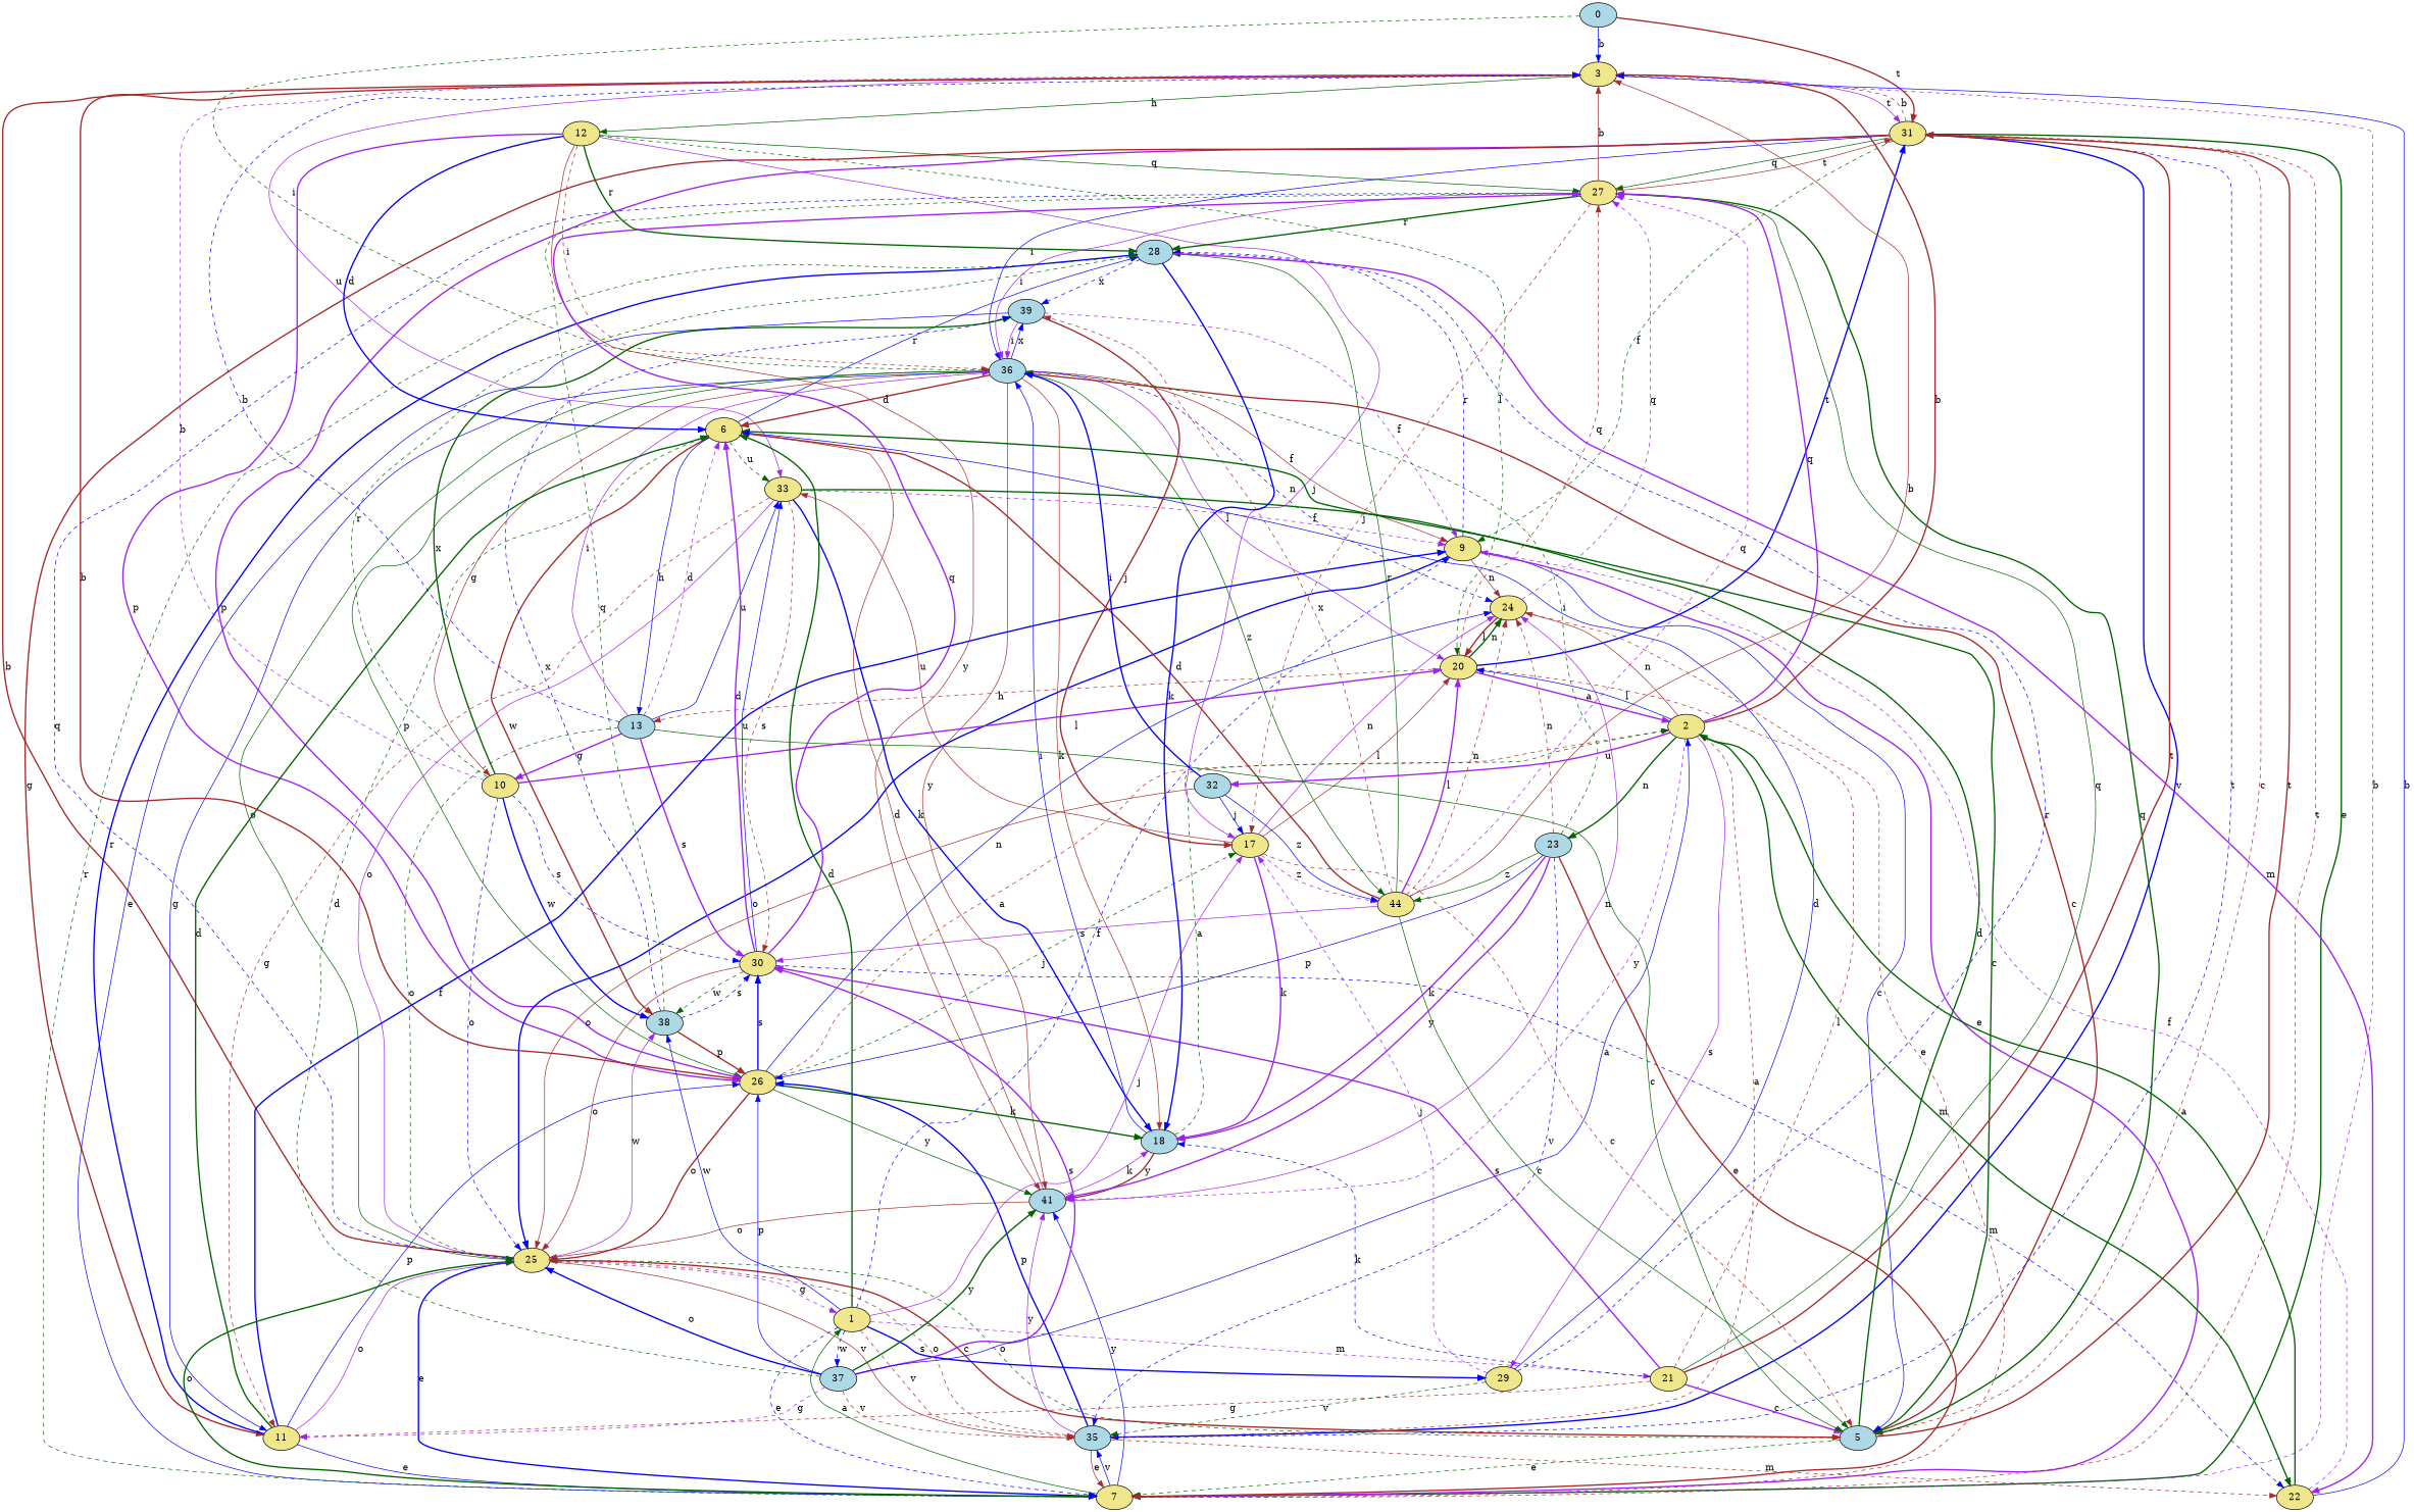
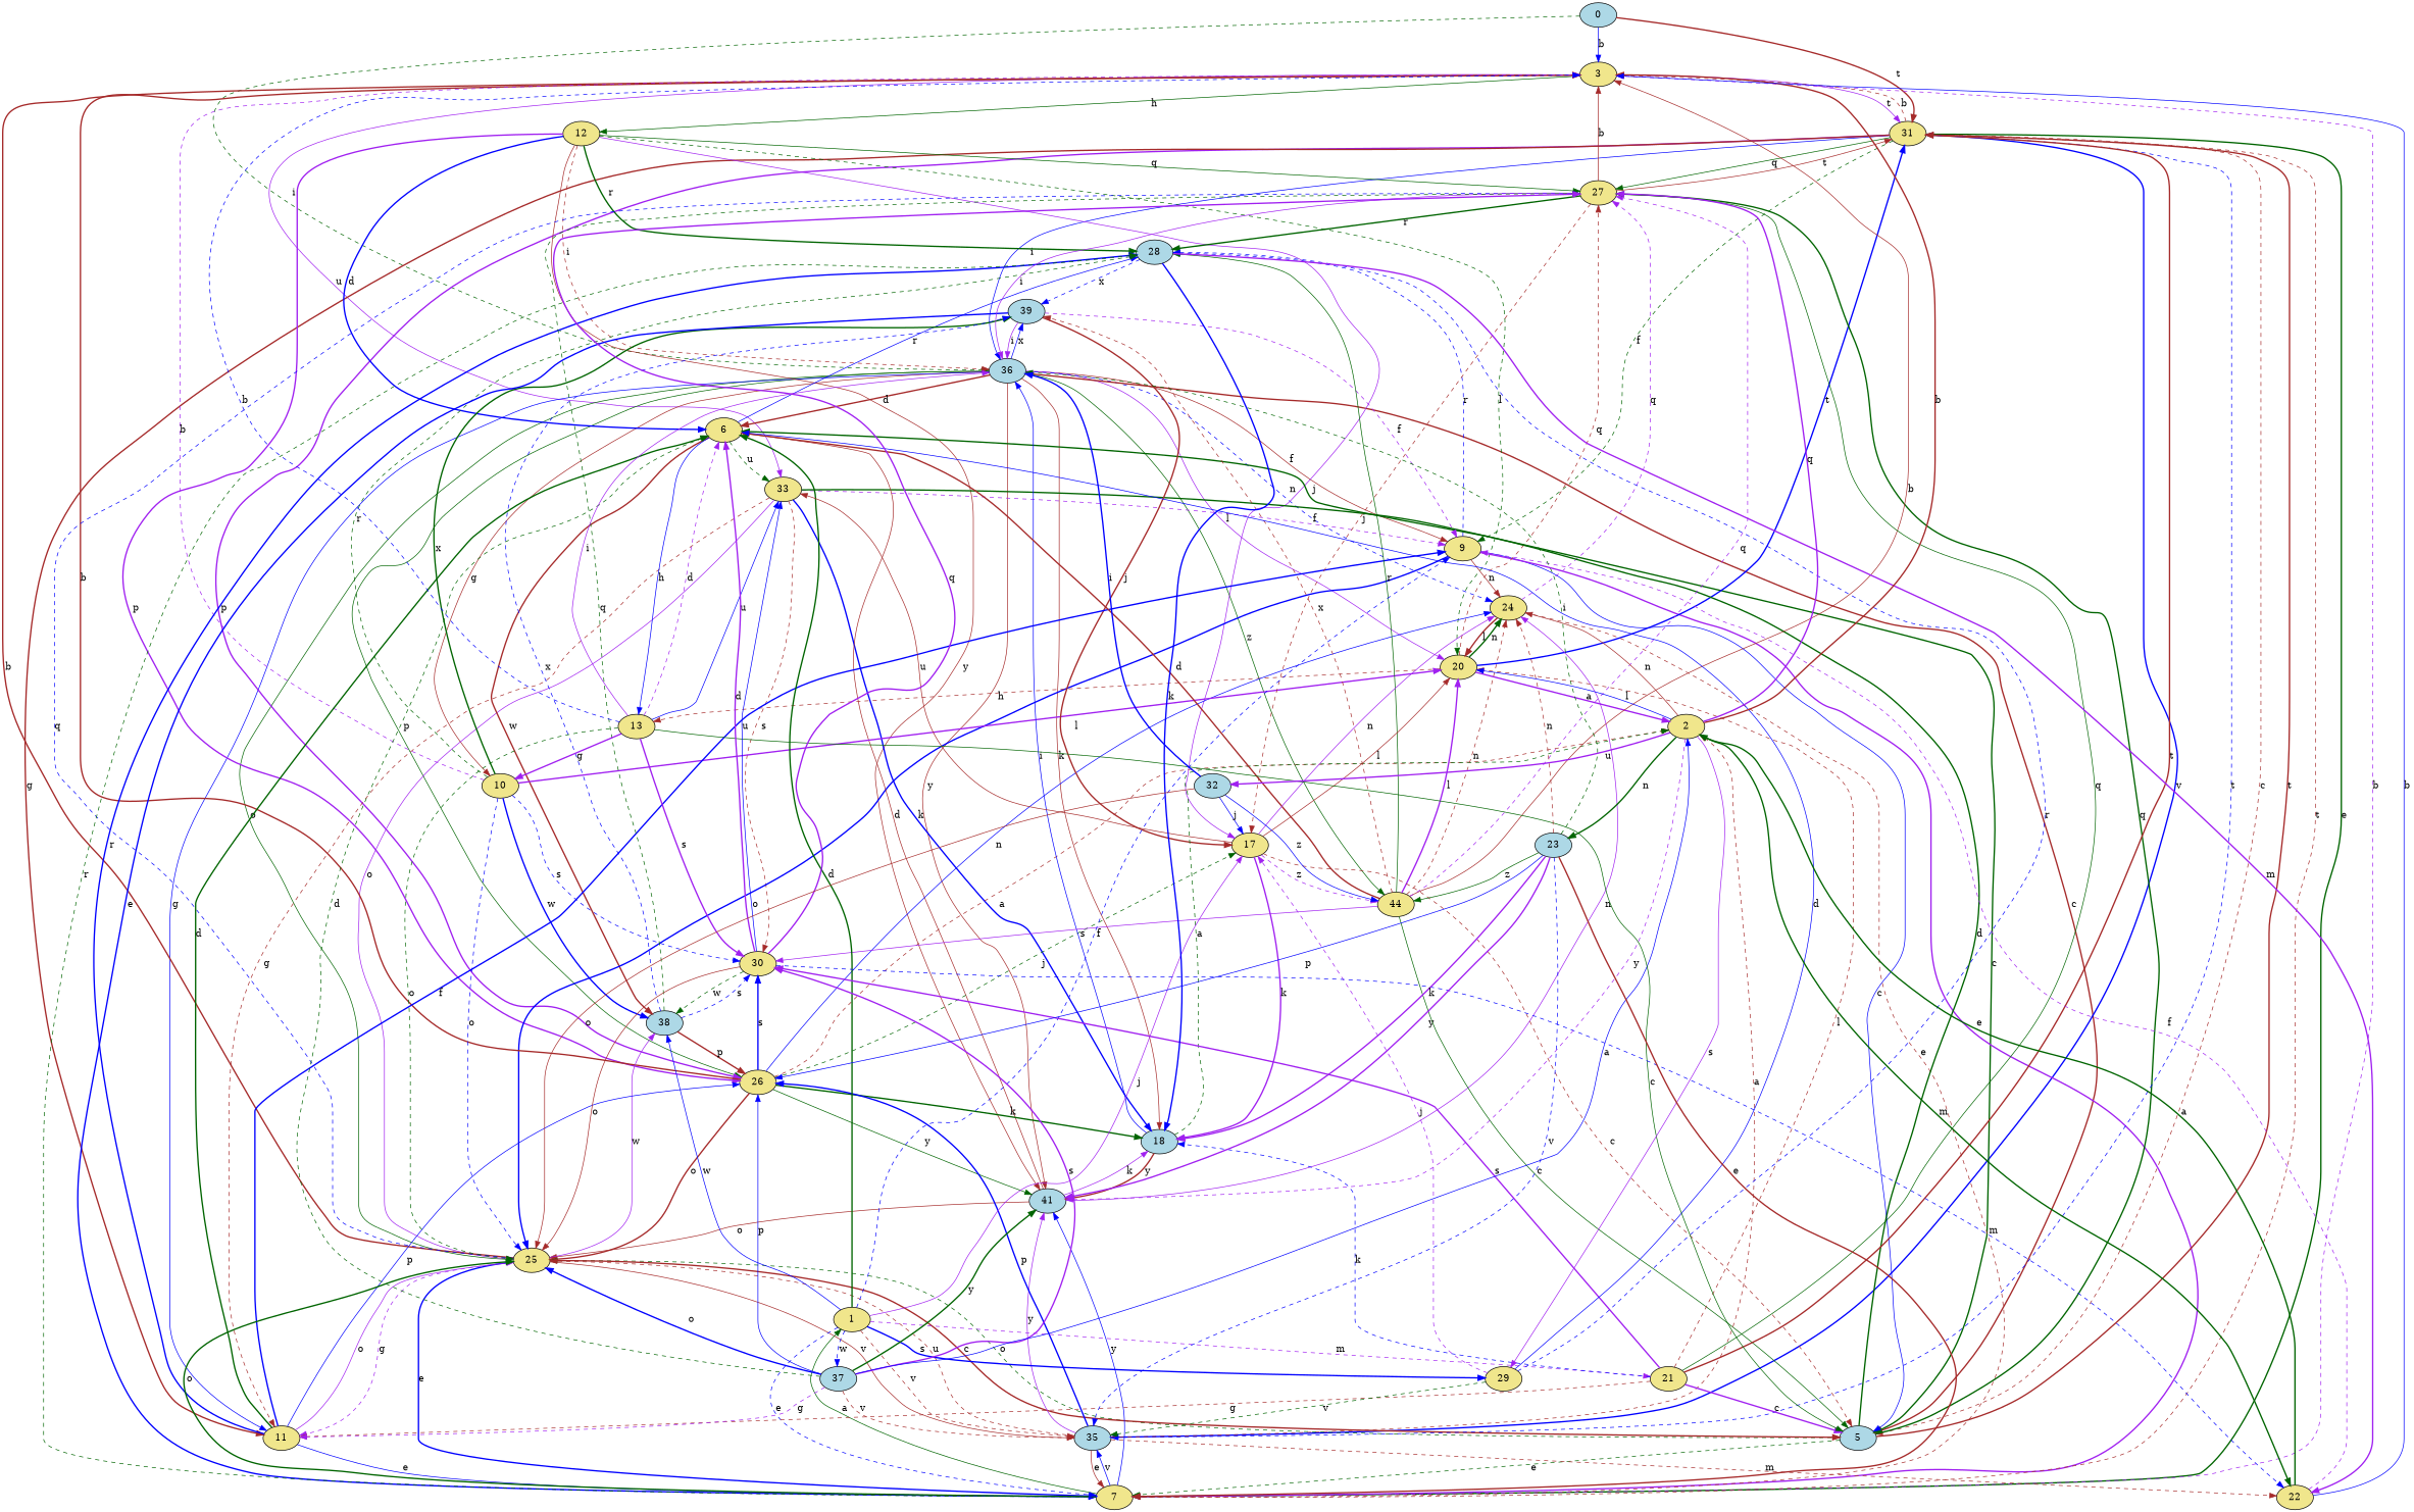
  strict digraph {
    node [fillcolor=khaki style=filled]
    edge [color=brown style=solid]
    0 [fillcolor=lightblue]
    3
    n3 [fillcolor=lightblue label=36]
    31
    12
    33
    6
    9
    20
    24
    41 [fillcolor=lightblue]
    26
    5 [fillcolor=lightblue]
    25
    10
    39 [fillcolor=lightblue]
    11
    18 [fillcolor=lightblue]
    44
    7
    35 [fillcolor=lightblue]
    27
    1
    17
    21
    29
    37 [fillcolor=lightblue]
    38 [fillcolor=lightblue]
-   13 [fillcolor=lightblue]
+   13
    28 [fillcolor=lightblue]
    30
    2
    22
    23 [fillcolor=lightblue]
    32 [fillcolor=lightblue]
    0 -> 3 [color=blue label=b]
    0 -> n3 [color=darkgreen label=i style=dashed]
    0 -> 31 [label=t style=bold]
    3 -> 31 [color=purple label=t]
    3 -> 12 [color=darkgreen label=h]
    3 -> 33 [color=purple label=u]
    n3 -> 6 [label=d style=bold]
    n3 -> 9 [label=f]
    n3 -> 20 [color=purple label=l]
    n3 -> 24 [color=blue label=n style=dashed]
    n3 -> 41 [label=y]
    n3 -> 26 [color=darkgreen label=p]
    n3 -> 5 [label=c style=bold]
    n3 -> 25 [color=darkgreen label=o]
    n3 -> 10 [label=g]
    n3 -> 39 [color=blue label=x]
    n3 -> 11 [color=blue label=g]
    n3 -> 18 [label=k]
    n3 -> 44 [color=darkgreen label=z]
    31 -> 3 [label=b style=dashed]
    31 -> n3 [color=blue label=i]
    31 -> 9 [color=darkgreen label=f style=dashed]
    31 -> 26 [color=purple label=p style=bold]
    31 -> 5 [label=c style=dashed]
    31 -> 11 [label=g style=bold]
    31 -> 7 [color=darkgreen label=e style=bold]
    31 -> 35 [color=blue label=v style=bold]
    31 -> 27 [color=darkgreen label=q]
    12 -> n3 [label=i style=dashed]
    12 -> 6 [color=blue label=d style=bold]
    12 -> 20 [color=darkgreen label=l style=dashed]
    12 -> 41 [label=y]
    12 -> 26 [color=purple label=p style=bold]
    12 -> 27 [color=darkgreen label=q]
    12 -> 17 [color=purple label=j]
    12 -> 28 [color=darkgreen label=r style=bold]
    33 -> 9 [color=purple label=f style=dashed]
    33 -> 5 [color=darkgreen label=c style=bold]
    33 -> 25 [color=purple label=o]
    33 -> 11 [label=g style=dashed]
    33 -> 18 [color=blue label=k style=bold]
    33 -> 30 [label=s style=dashed]
    6 -> 33 [color=darkgreen label=u style=dashed]
    6 -> 38 [label=w style=bold]
    6 -> 13 [color=blue label=h]
    6 -> 28 [color=blue label=r]
    9 -> 24 [label=n]
    9 -> 5 [color=blue label=c]
    9 -> 25 [color=blue label=o style=bold]
    9 -> 7 [color=purple label=e style=bold]
    9 -> 28 [color=blue label=r style=dashed]
    20 -> 31 [color=blue label=t style=bold]
    20 -> 24 [color=darkgreen label=n style=bold]
    20 -> 27 [label=q style=dashed]
    20 -> 13 [label=h style=dashed]
    20 -> 2 [color=purple label=a style=bold]
    24 -> 20 [label=l style=bold]
    24 -> 7 [label=e style=dashed]
    24 -> 27 [color=purple label=q style=dashed]
    41 -> 6 [label=d]
    41 -> 24 [color=purple label=n]
    41 -> 25 [label=o]
    41 -> 18 [color=purple label=k]
    26 -> 3 [label=b style=bold]
    26 -> 24 [color=blue label=n]
    26 -> 41 [color=darkgreen label=y]
    26 -> 25 [label=o style=bold]
    26 -> 18 [color=darkgreen label=k style=bold]
    26 -> 17 [color=darkgreen label=j style=dashed]
    26 -> 30 [color=blue label=s style=bold]
    26 -> 2 [label=a style=dashed]
    5 -> 31 [label=t style=bold]
    5 -> 6 [color=darkgreen label=d style=bold]
    5 -> 25 [color=darkgreen label=o style=dashed]
    5 -> 7 [color=darkgreen label=e style=dashed]
    5 -> 27 [color=darkgreen label=q style=bold]
    25 -> 3 [label=b style=bold]
    25 -> 5 [label=c style=bold]
-   25 -> 1 [color=purple label=g style=dashed]
+   25 -> 11 [color=purple label=g style=dashed]
    25 -> 7 [color=blue label=e style=bold]
    25 -> 35 [label=v]
    25 -> 27 [color=blue label=q style=dashed]
    25 -> 38 [color=purple label=w]
    10 -> 3 [color=purple label=b style=dashed]
    10 -> 20 [color=purple label=l style=bold]
    10 -> 25 [color=blue label=o style=dashed]
    10 -> 39 [color=darkgreen label=x style=bold]
    10 -> 38 [color=blue label=w style=bold]
    10 -> 28 [color=darkgreen label=r style=dashed]
    10 -> 30 [color=blue label=s style=dashed]
    39 -> n3 [color=purple label=i]
    39 -> 9 [color=purple label=f style=dashed]
-   39 -> 7 [color=blue label=e]
+   39 -> 7 [color=blue label=e style=bold]
    39 -> 17 [label=j style=bold]
    11 -> 6 [color=darkgreen label=d style=bold]
    11 -> 9 [color=blue label=f style=bold]
    11 -> 26 [color=blue label=p]
    11 -> 25 [color=purple label=o]
    11 -> 7 [color=blue label=e]
    11 -> 28 [color=blue label=r style=bold]
    18 -> n3 [color=blue label=i]
    18 -> 41 [label=y style=bold]
    18 -> 2 [color=darkgreen label=a style=dashed]
    44 -> 3 [label=b]
    44 -> 6 [label=d style=bold]
    44 -> 20 [color=purple label=l style=bold]
    44 -> 24 [label=n style=dashed]
    44 -> 5 [color=darkgreen label=c]
    44 -> 39 [label=x style=dashed]
    44 -> 27 [color=purple label=q style=dashed]
    44 -> 28 [color=darkgreen label=r]
    44 -> 30 [color=purple label=s]
    7 -> 3 [color=purple label=b style=dashed]
    7 -> 31 [label=t style=dashed]
    7 -> 41 [color=blue label=y]
    7 -> 25 [color=darkgreen label=o style=bold]
    7 -> 35 [color=blue label=v]
    7 -> 1 [color=darkgreen label=a]
    7 -> 28 [color=darkgreen label=r style=dashed]
    35 -> 31 [color=blue label=t style=dashed]
    35 -> 41 [color=purple label=y]
    35 -> 26 [color=blue label=p style=bold]
-   35 -> 25 [label=o style=dashed]
+   35 -> 25 [label=u style=dashed]
    35 -> 7 [label=e]
    35 -> 2 [label=a style=dashed]
    35 -> 22 [label=m style=dashed]
    27 -> 3 [label=b]
    27 -> n3 [color=purple label=i]
    27 -> 31 [label=t]
    27 -> 17 [label=j style=dashed]
    27 -> 28 [color=darkgreen label=r style=bold]
    1 -> 6 [color=darkgreen label=d style=bold]
    1 -> 9 [color=blue label=f style=dashed]
    1 -> 7 [color=blue label=e style=dashed]
    1 -> 35 [label=v style=dashed]
    1 -> 17 [color=purple label=j]
    1 -> 21 [color=purple label=m style=dashed]
    1 -> 29 [color=blue label=s style=bold]
    1 -> 37 [color=blue label=w style=dashed]
    1 -> 38 [color=blue label=w]
    17 -> 33 [label=u]
    17 -> 20 [label=l]
    17 -> 24 [color=purple label=n]
    17 -> 5 [label=c style=dashed]
    17 -> 18 [color=purple label=k style=bold]
    17 -> 44 [color=purple label=z style=dashed]
    21 -> 31 [label=t style=bold]
    21 -> 20 [label=l style=dashed]
    21 -> 5 [color=purple label=c style=bold]
    21 -> 11 [label=g style=dashed]
    21 -> 18 [color=blue label=k style=dashed]
    21 -> 27 [color=darkgreen label=q]
    21 -> 30 [color=purple label=s style=bold]
    29 -> 6 [color=blue label=d]
    29 -> 35 [color=darkgreen label=v style=dashed]
    29 -> 17 [color=purple label=j style=dashed]
    29 -> 28 [color=blue label=r style=dashed]
    37 -> 6 [color=darkgreen label=d style=dashed]
    37 -> 41 [color=darkgreen label=y style=bold]
    37 -> 26 [color=blue label=p]
    37 -> 25 [color=blue label=o style=bold]
    37 -> 11 [color=purple label=g style=dashed]
    37 -> 35 [label=v style=dashed]
    37 -> 30 [color=purple label=s style=bold]
    37 -> 2 [color=blue label=a]
    38 -> 26 [label=p style=bold]
    38 -> 39 [color=blue label=x style=dashed]
    38 -> 27 [color=darkgreen label=q style=dashed]
    38 -> 30 [color=blue label=s style=dashed]
    13 -> 3 [color=blue label=b style=dashed]
    13 -> n3 [color=purple label=i]
    13 -> 33 [color=blue label=u]
    13 -> 6 [color=purple label=d style=dashed]
    13 -> 5 [color=darkgreen label=c]
    13 -> 25 [color=darkgreen label=o style=dashed]
    13 -> 10 [color=purple label=g style=bold]
    13 -> 30 [color=purple label=s style=bold]
    28 -> 39 [color=blue label=x style=dashed]
    28 -> 18 [color=blue label=k style=bold]
    28 -> 22 [color=purple label=m style=bold]
    30 -> 33 [color=blue label=u]
    30 -> 6 [color=purple label=d style=bold]
    30 -> 25 [label=o]
    30 -> 27 [color=purple label=q style=bold]
    30 -> 38 [color=darkgreen label=w style=dashed]
    30 -> 22 [color=blue label=m style=dashed]
    2 -> 3 [label=b style=bold]
    2 -> 20 [color=blue label=l]
    2 -> 24 [label=n]
    2 -> 41 [color=purple label=y style=dashed]
    2 -> 27 [color=purple label=q style=bold]
    2 -> 29 [color=purple label=s]
    2 -> 22 [color=darkgreen label=m style=bold]
    2 -> 23 [color=darkgreen label=n style=bold]
    2 -> 32 [color=purple label=u style=bold]
    22 -> 3 [color=blue label=b]
    22 -> 9 [color=purple label=f style=dashed]
    22 -> 2 [color=darkgreen label=a style=bold]
    23 -> n3 [color=darkgreen label=i style=dashed]
    23 -> 24 [label=n style=dashed]
    23 -> 41 [color=purple label=y style=bold]
    23 -> 26 [color=blue label=p]
    23 -> 18 [color=purple label=k style=bold]
    23 -> 44 [color=darkgreen label=z]
    23 -> 7 [label=e style=bold]
    23 -> 35 [color=blue label=v style=dashed]
    32 -> n3 [color=blue label=i style=bold]
    32 -> 25 [label=o]
    32 -> 44 [color=blue label=z]
    32 -> 17 [color=blue label=j]
  }
